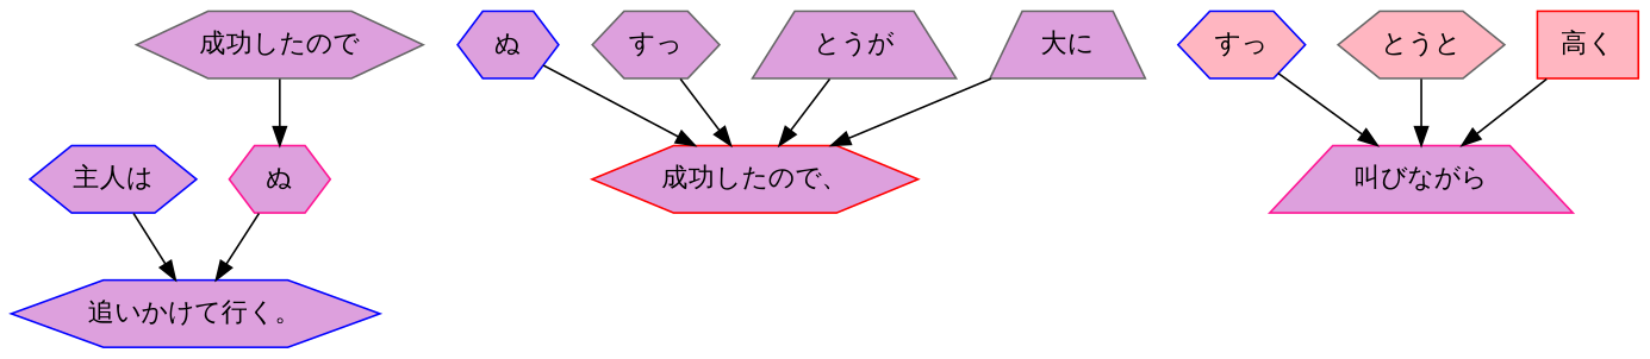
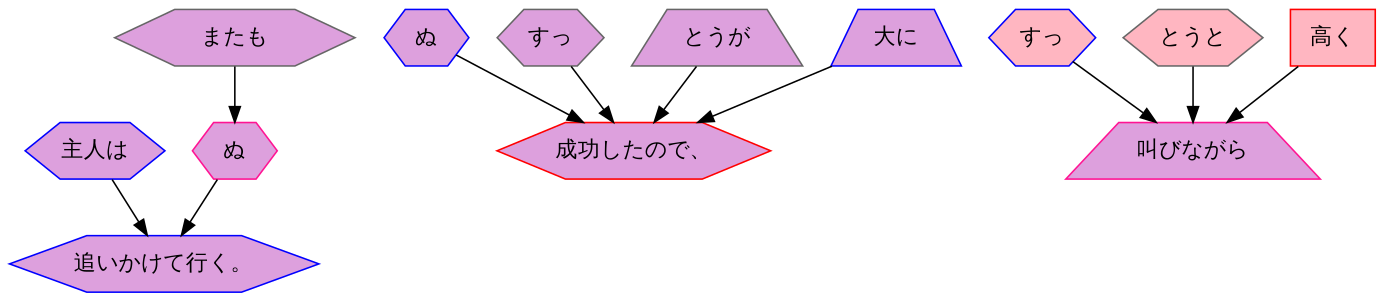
  digraph {
    fontname="Patrick Hand"
    node [color=blue fillcolor=plum fontname="Patrick Hand" shape=hexagon style=filled]
    edge [fontname="Patrick Hand"]
    n1 [label="主人は"]
    n2 [label="追いかけて行く。"]
    n3 [label="ぬ"]
    n4 [color=red label="成功したので、"]
    n5 [color=gray40 label="すっ"]
    n6 [color=gray40 label="とうが" shape=trapezium]
-   n7 [color=gray40 label="大に" shape=trapezium]
-   n8 [color=gray40 label="成功したので"]
+   n7 [label="大に" shape=trapezium]
+   n8 [color=gray40 label="またも"]
    n9 [color=deeppink label="ぬ"]
    n10 [fillcolor=lightpink label="すっ"]
    n11 [color=deeppink label="叫びながら" shape=trapezium]
    n12 [color=gray40 fillcolor=lightpink label="とうと"]
    n13 [color=red fillcolor=lightpink label="高く" shape=box]
    n1 -> n2
    n3 -> n4
    n5 -> n4
    n6 -> n4
    n7 -> n4
    n8 -> n9
    n9 -> n2
    n10 -> n11
    n12 -> n11
    n13 -> n11
  }
